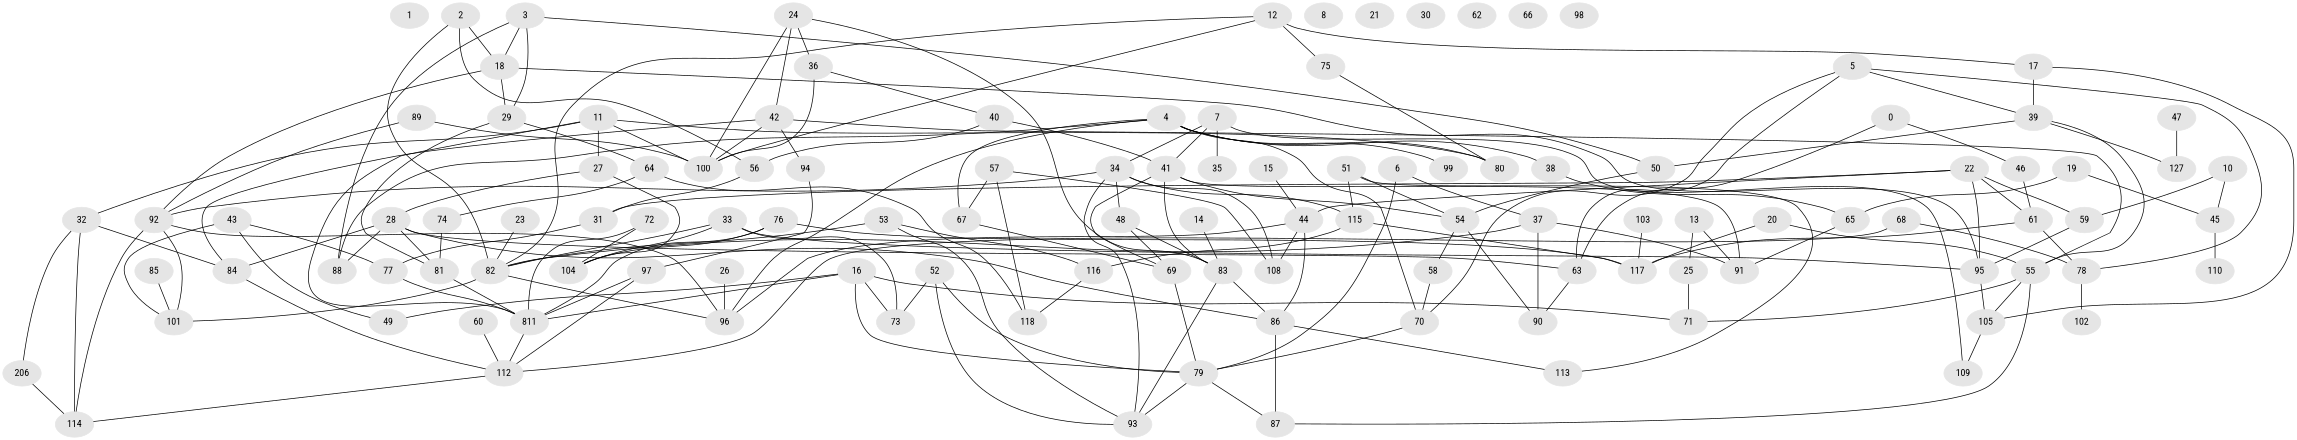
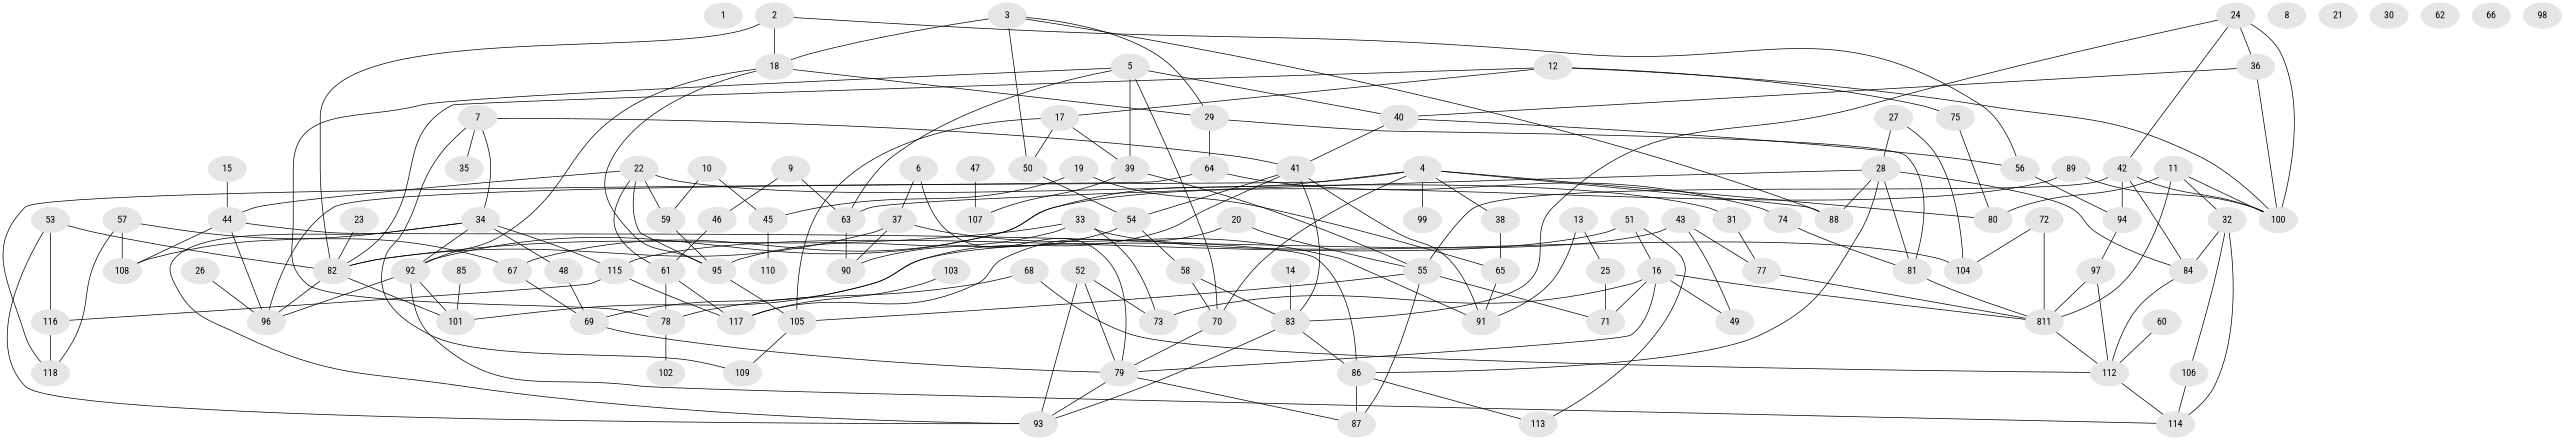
  graph {
    fontname="Roboto Condensed"
    node [color=gray90 fontname="Roboto Condensed" style=filled]
    edge [fontname="Roboto Condensed"]
    1
    2
    18
    56
    82
    29
    92
    95
    94
    96
    101
    3
    50
    88
    81
    64
    54
    4
    38
    67
    70
    80
    99
    65
    69
    79
    5
    39
    40
    63
    78
    55
-   107 [label=127]
+   107
    41
    90
    102
    6
    37
    91
    93
    87
    7
    34
    35
    109
    48
    108
    115
    83
    8
-   9 [label=0]
+   9
    46
    61
    10
    45
    59
    110
    11
    27
    32
    100
    n62 [label=811]
    28
    104
    84
-   106 [label=206]
+   106
    114
    112
    12
    17
    75
    105
    13
    25
    71
    14
    86
    15
    44
    16
    49
    73
    19
    20
    117
    21
    22
    31
    77
    23
    24
    36
    42
    26
    113
    118
    74
    30
    33
    116
    58
    97
    43
    47
    51
    52
    53
    57
    60
    62
    66
    68
    72
-   76
    85
    89
    98
    103
    2 -- 18
    2 -- 56
    2 -- 82
    18 -- 29
    18 -- 92
    18 -- 95
-   56 -- 31
+   56 -- 94
    82 -- 96
    82 -- 101
    29 -- 81
    29 -- 64
    92 -- 96
    92 -- 101
    92 -- 114
    95 -- 105
    94 -- 97
    3 -- 18
    3 -- 29
    3 -- 50
    3 -- 88
    50 -- 54
    81 -- n62
    64 -- 118
    64 -- 74
    54 -- 90
    54 -- 58
    4 -- 96
    4 -- 88
    4 -- 38
    4 -- 67
    4 -- 70
    4 -- 80
    4 -- 99
    38 -- 65
    67 -- 69
    70 -- 79
    65 -- 91
    69 -- 79
    79 -- 93
    79 -- 87
    5 -- 70
    5 -- 39
+   5 -- 40
    5 -- 63
    5 -- 78
-   39 -- 50
+   17 -- 50
    39 -- 55
    39 -- 107
    40 -- 56
    40 -- 41
    63 -- 90
    78 -- 102
    55 -- 87
    55 -- 105
    55 -- 71
    41 -- 54
    41 -- 69
    41 -- 91
    41 -- 83
    6 -- 79
    6 -- 37
    37 -- 82
    37 -- 90
    37 -- 91
    7 -- 41
    7 -- 34
    7 -- 35
    7 -- 109
    34 -- 92
    34 -- 93
    34 -- 48
    34 -- 108
    34 -- 115
    48 -- 69
-   48 -- 83
+   58 -- 83
    115 -- 117
    115 -- 116
    83 -- 93
    83 -- 86
    9 -- 63
    9 -- 46
    46 -- 61
    61 -- 78
    61 -- 117
    10 -- 45
    10 -- 59
    45 -- 110
    59 -- 95
    11 -- 80
-   11 -- 27
    11 -- 32
    11 -- 100
    11 -- n62
    27 -- 28
    27 -- 104
    32 -- 84
    32 -- 106
    32 -- 114
    n62 -- 112
    28 -- 88
    28 -- 81
    28 -- 63
    28 -- 84
    28 -- 86
    84 -- 112
    106 -- 114
    112 -- 114
    12 -- 82
    12 -- 100
    12 -- 17
    12 -- 75
    17 -- 39
    17 -- 105
    75 -- 80
    105 -- 109
    13 -- 91
    13 -- 25
    25 -- 71
    14 -- 83
    86 -- 87
    86 -- 113
    15 -- 44
    44 -- 96
    44 -- 108
    44 -- 86
    16 -- 79
    16 -- n62
    16 -- 71
    16 -- 49
    16 -- 73
    19 -- 65
    19 -- 45
    20 -- 55
    20 -- 117
    22 -- 95
    22 -- 61
    22 -- 59
    22 -- 44
    22 -- 31
    31 -- 77
    77 -- n62
    23 -- 82
    24 -- 83
    24 -- 100
    24 -- 36
    24 -- 42
    36 -- 40
    36 -- 100
    42 -- 94
    42 -- 55
    42 -- 100
    42 -- 84
    26 -- 96
    74 -- 81
    33 -- 82
    33 -- 95
    33 -- 104
    33 -- 73
    116 -- 118
    58 -- 70
    97 -- n62
    97 -- 112
    43 -- 101
    43 -- 49
    43 -- 77
    47 -- 107
-   51 -- 54
+   51 -- 16
    51 -- 115
    51 -- 113
    52 -- 79
    52 -- 93
    52 -- 73
    53 -- 82
    53 -- 93
    53 -- 116
    57 -- 67
    57 -- 108
    57 -- 118
    60 -- 112
    68 -- 78
    68 -- 112
    72 -- n62
    72 -- 104
-   76 -- n62
-   76 -- 104
-   76 -- 117
    85 -- 101
    89 -- 92
    89 -- 100
    103 -- 117
  }
